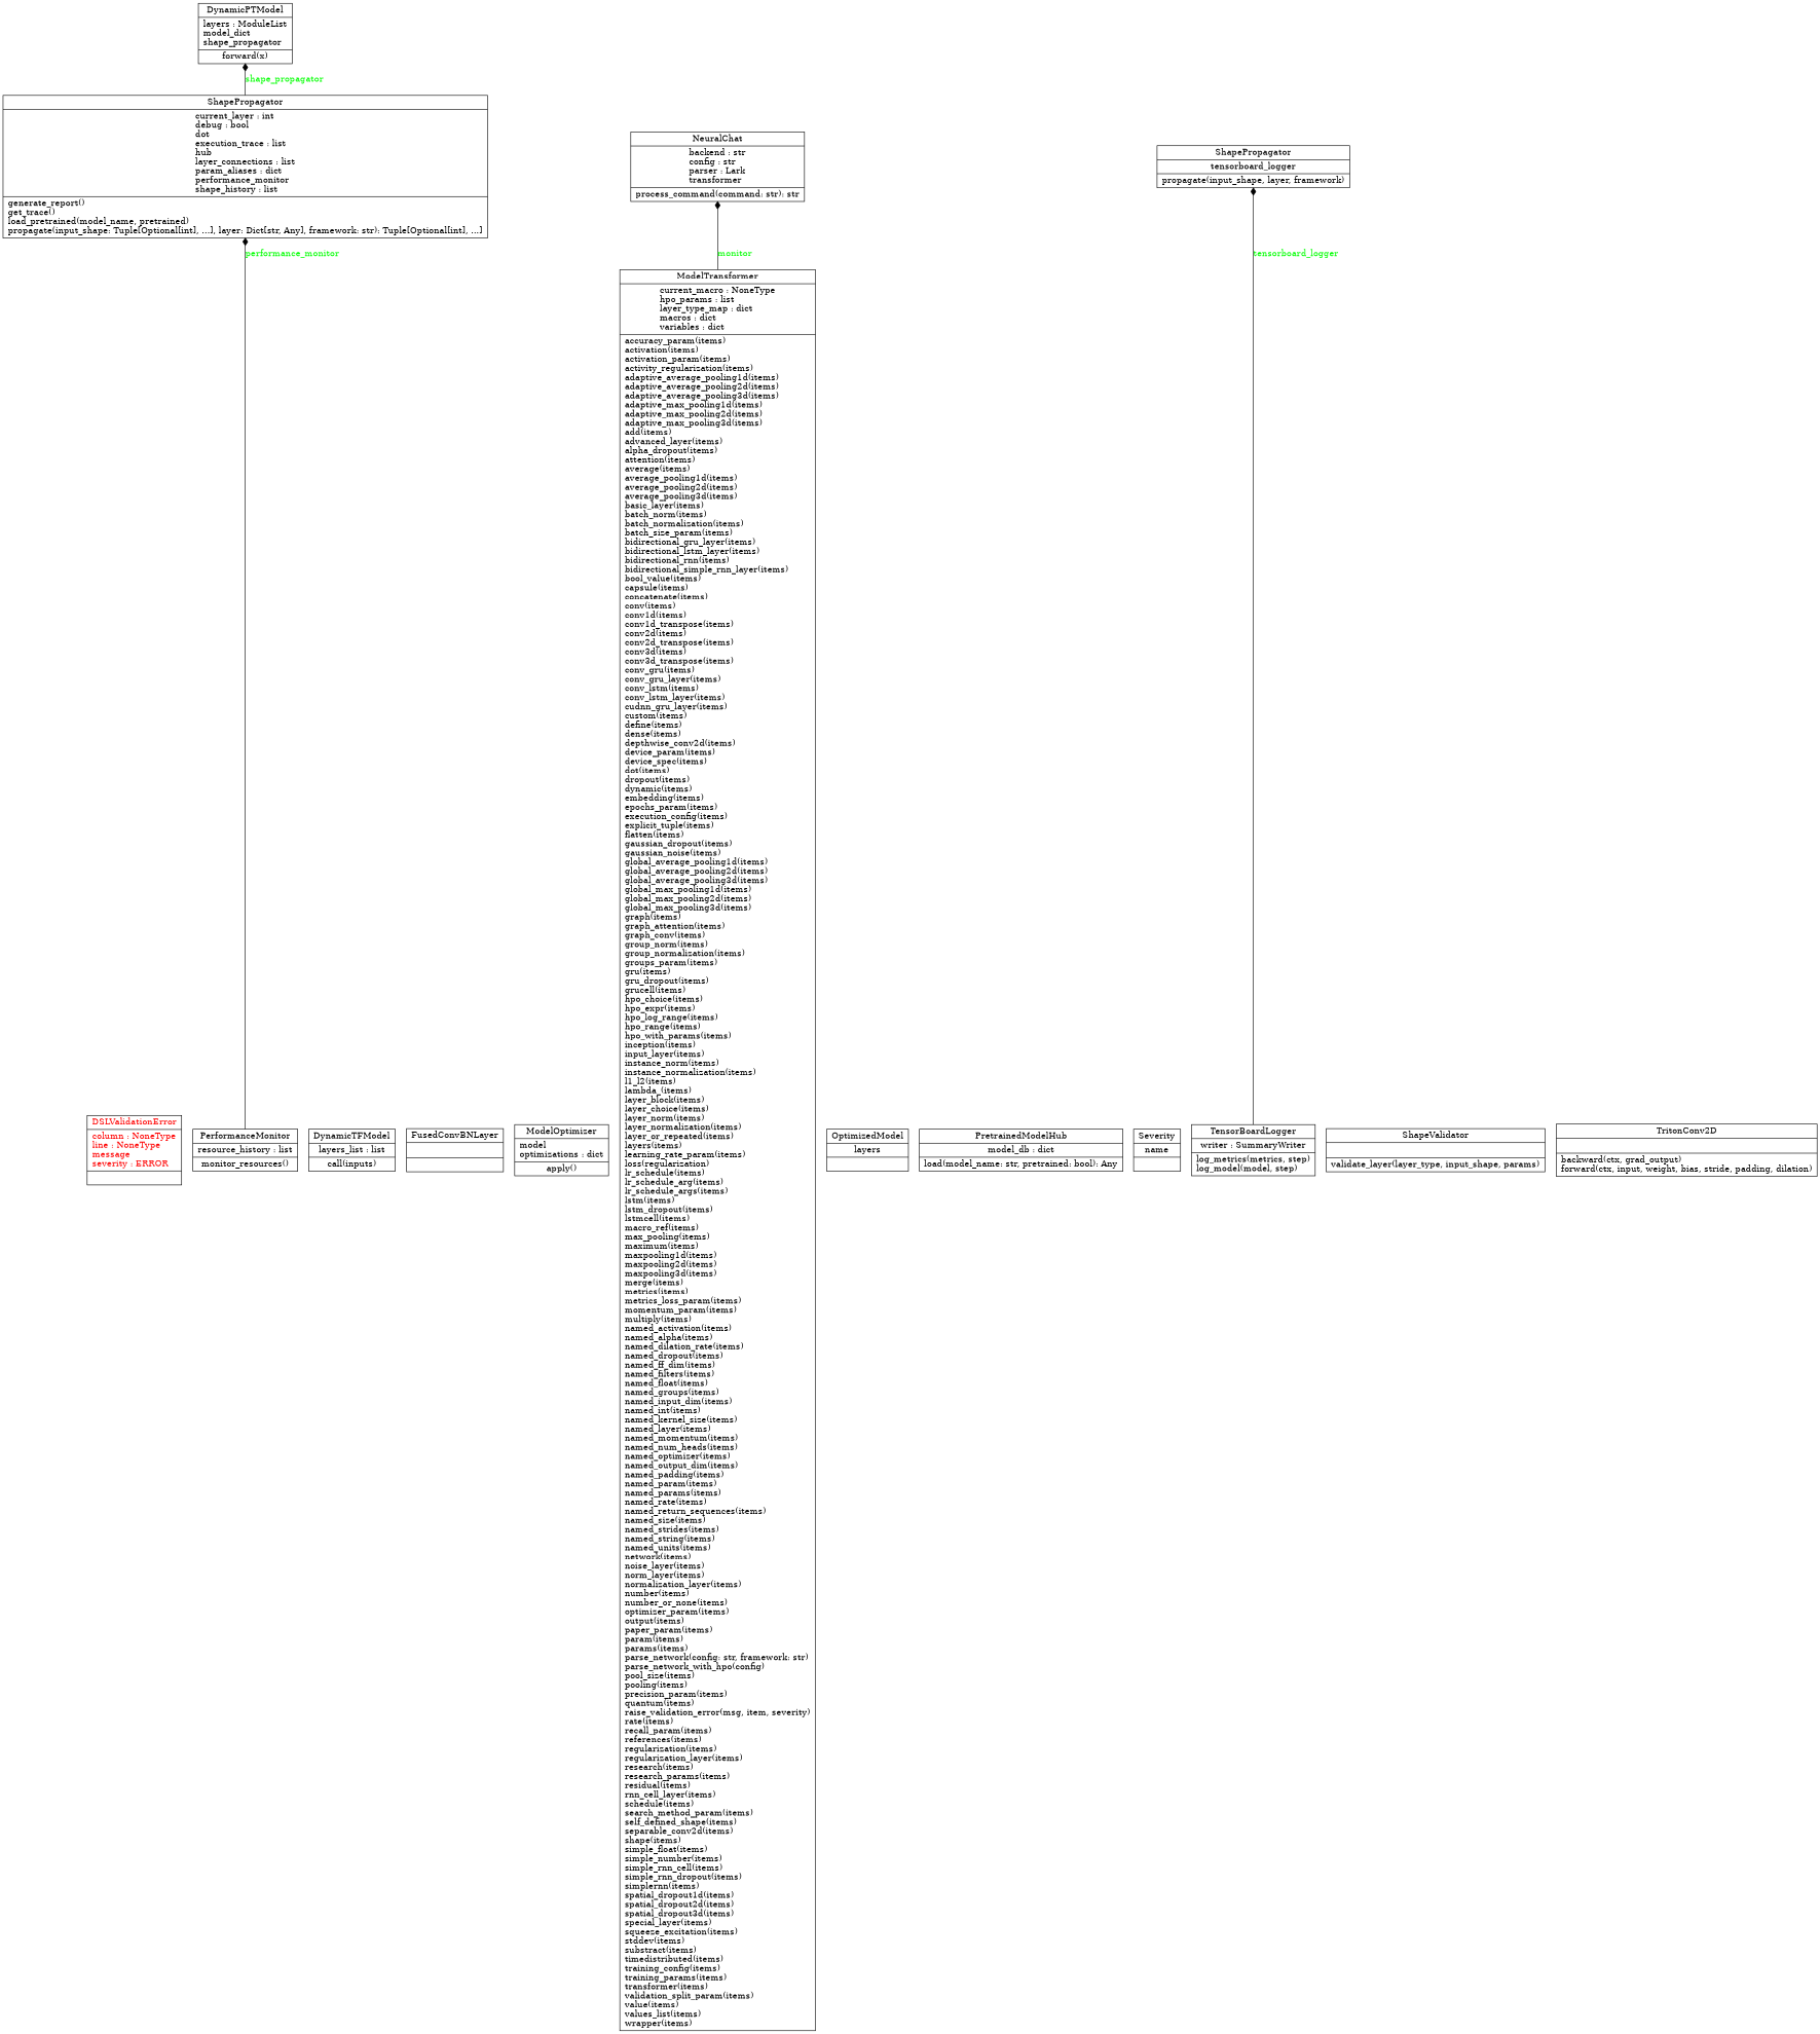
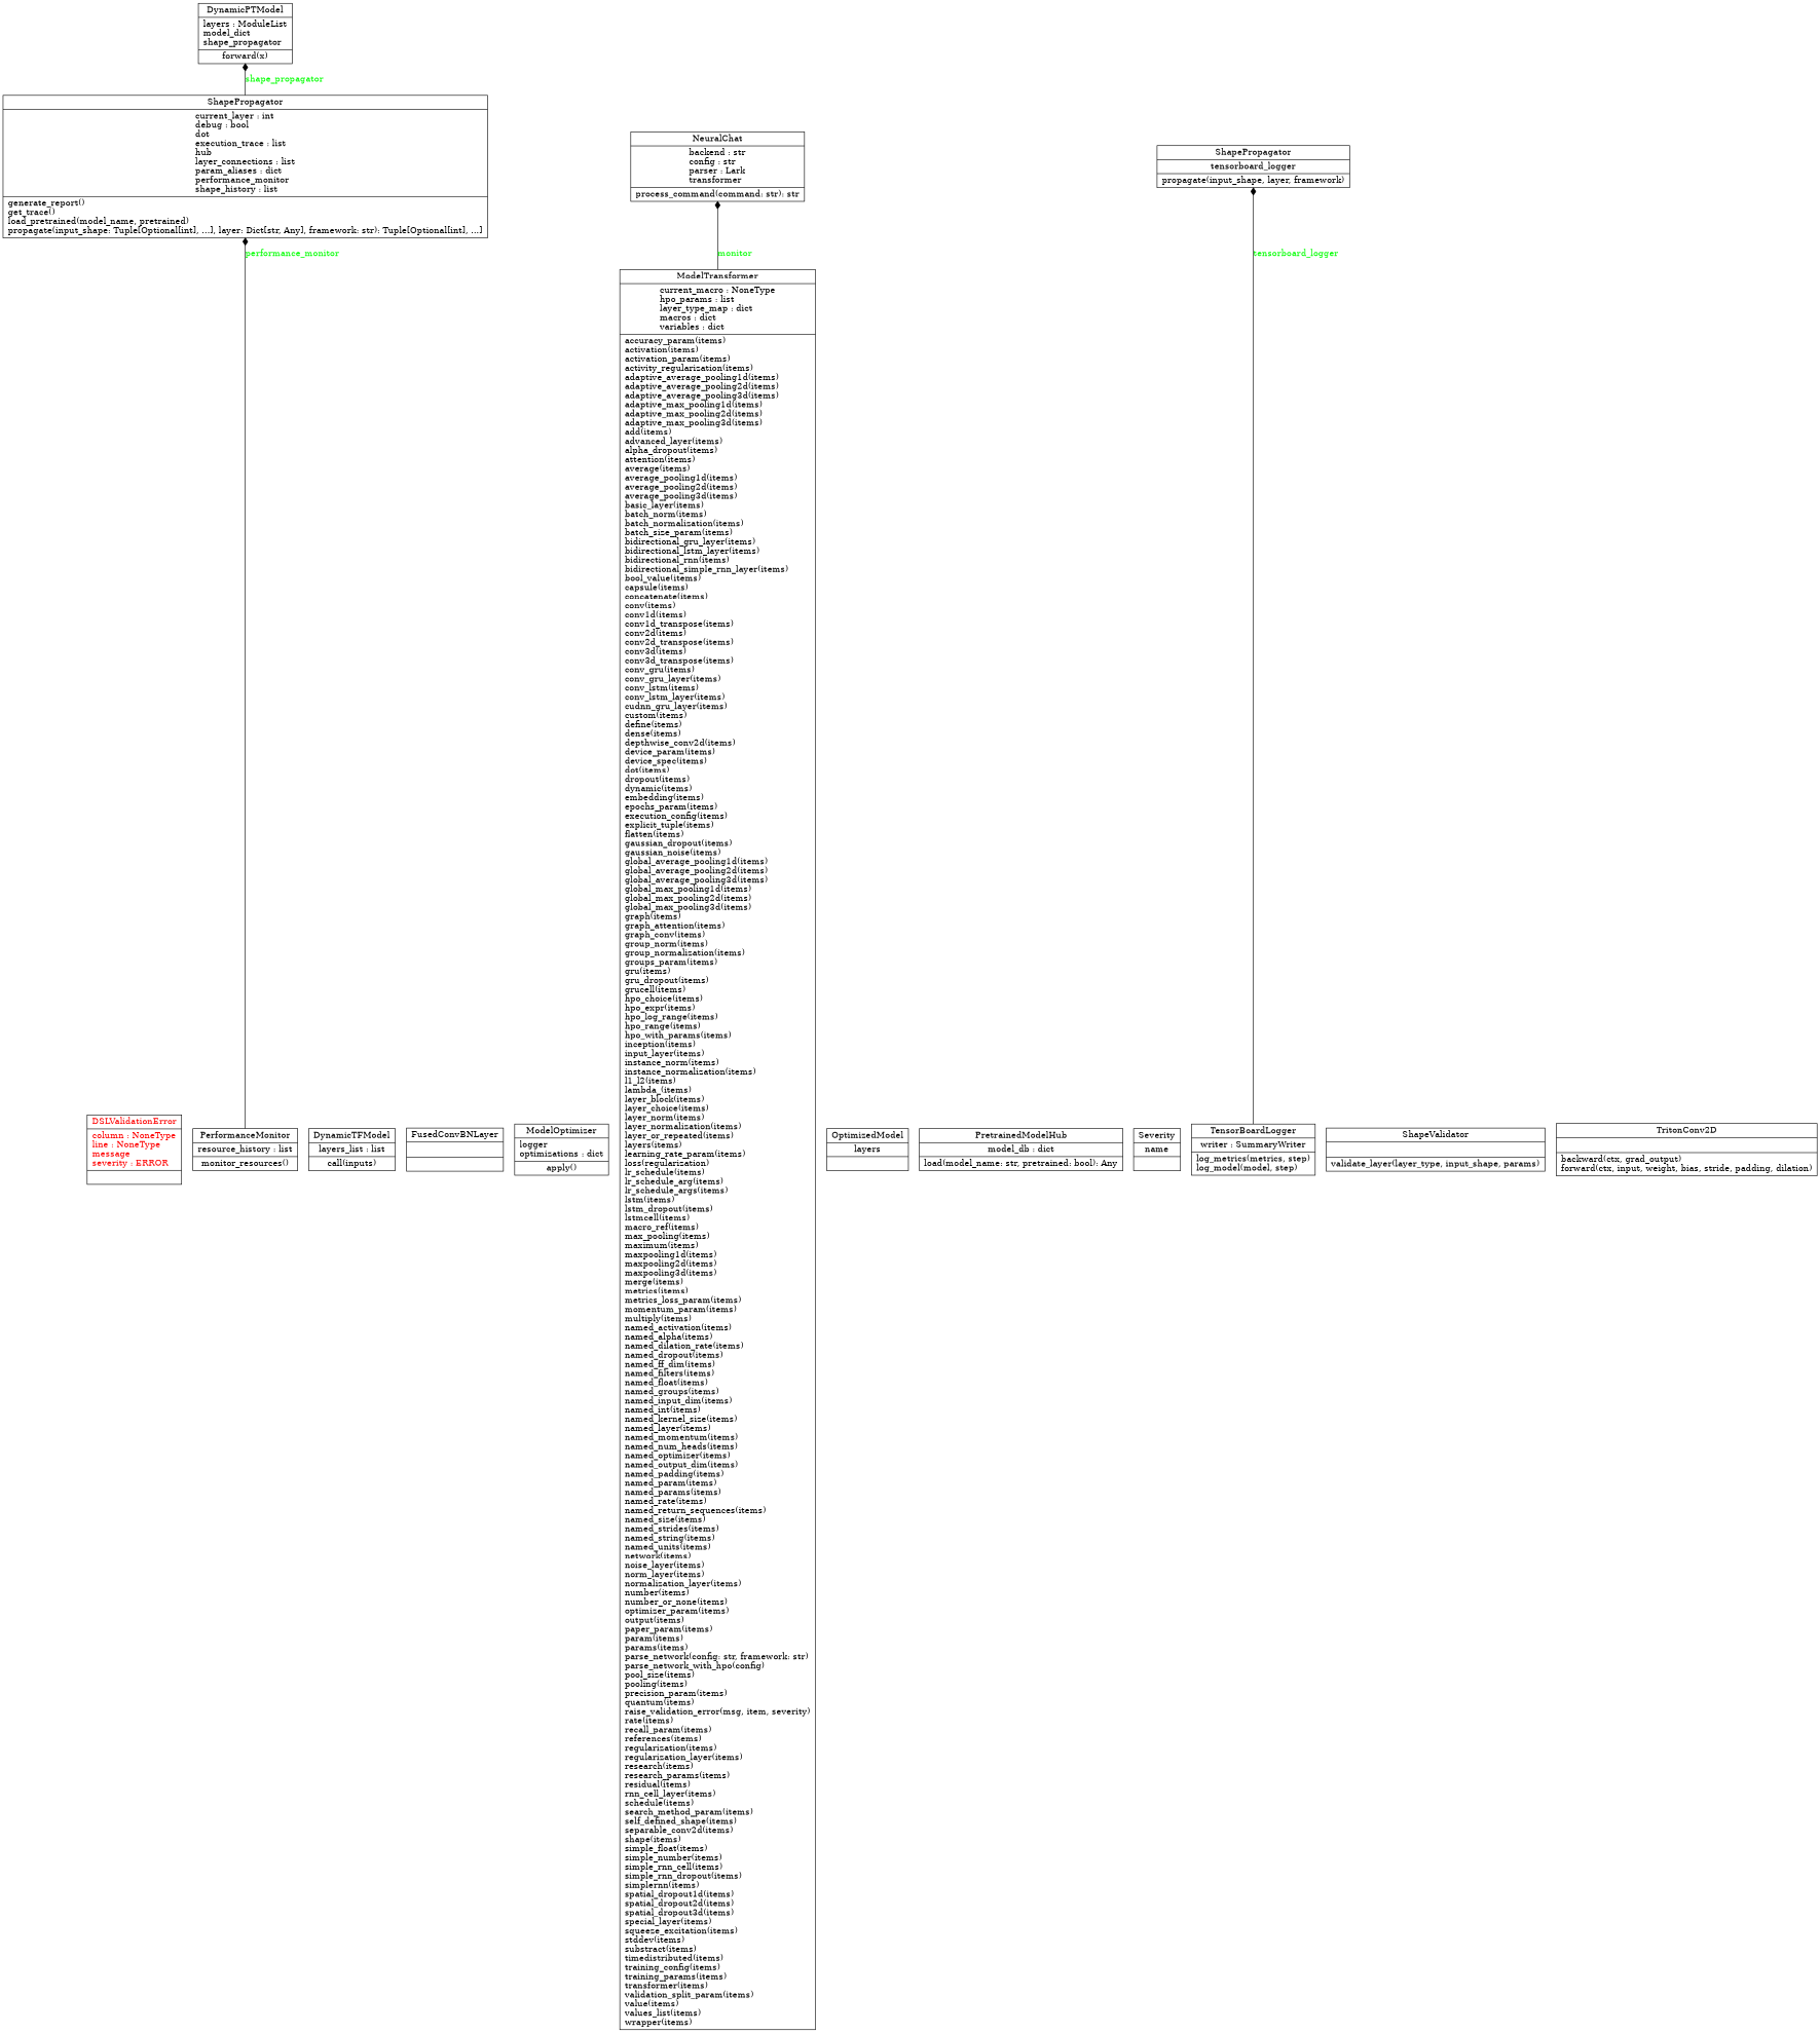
  digraph {
    rankdir=BT
    node [color=black fontcolor=black shape=record style=solid]
    edge [arrowhead=diamond arrowtail=none fontcolor=green style=solid]
    n1 [fontcolor=red label=<{DSLValidationError|column : NoneType<br ALIGN="LEFT"/>line : NoneType<br ALIGN="LEFT"/>message<br ALIGN="LEFT"/>severity : ERROR<br ALIGN="LEFT"/>|}>]
    n2 [label=<{DynamicPTModel|layers : ModuleList<br ALIGN="LEFT"/>model_dict<br ALIGN="LEFT"/>shape_propagator<br ALIGN="LEFT"/>|forward(x)<br ALIGN="LEFT"/>}>]
    n3 [label=<{DynamicTFModel|layers_list : list<br ALIGN="LEFT"/>|call(inputs)<br ALIGN="LEFT"/>}>]
    n4 [label=<{FusedConvBNLayer|<br ALIGN="LEFT"/>|}>]
-   n5 [label=<{ModelOptimizer|model<br ALIGN="LEFT"/>optimizations : dict<br ALIGN="LEFT"/>|apply()<br ALIGN="LEFT"/>}>]
+   n5 [label=<{ModelOptimizer|logger<br ALIGN="LEFT"/>optimizations : dict<br ALIGN="LEFT"/>|apply()<br ALIGN="LEFT"/>}>]
    n6 [label=<{ModelTransformer|current_macro : NoneType<br ALIGN="LEFT"/>hpo_params : list<br ALIGN="LEFT"/>layer_type_map : dict<br ALIGN="LEFT"/>macros : dict<br ALIGN="LEFT"/>variables : dict<br ALIGN="LEFT"/>|accuracy_param(items)<br ALIGN="LEFT"/>activation(items)<br ALIGN="LEFT"/>activation_param(items)<br ALIGN="LEFT"/>activity_regularization(items)<br ALIGN="LEFT"/>adaptive_average_pooling1d(items)<br ALIGN="LEFT"/>adaptive_average_pooling2d(items)<br ALIGN="LEFT"/>adaptive_average_pooling3d(items)<br ALIGN="LEFT"/>adaptive_max_pooling1d(items)<br ALIGN="LEFT"/>adaptive_max_pooling2d(items)<br ALIGN="LEFT"/>adaptive_max_pooling3d(items)<br ALIGN="LEFT"/>add(items)<br ALIGN="LEFT"/>advanced_layer(items)<br ALIGN="LEFT"/>alpha_dropout(items)<br ALIGN="LEFT"/>attention(items)<br ALIGN="LEFT"/>average(items)<br ALIGN="LEFT"/>average_pooling1d(items)<br ALIGN="LEFT"/>average_pooling2d(items)<br ALIGN="LEFT"/>average_pooling3d(items)<br ALIGN="LEFT"/>basic_layer(items)<br ALIGN="LEFT"/>batch_norm(items)<br ALIGN="LEFT"/>batch_normalization(items)<br ALIGN="LEFT"/>batch_size_param(items)<br ALIGN="LEFT"/>bidirectional_gru_layer(items)<br ALIGN="LEFT"/>bidirectional_lstm_layer(items)<br ALIGN="LEFT"/>bidirectional_rnn(items)<br ALIGN="LEFT"/>bidirectional_simple_rnn_layer(items)<br ALIGN="LEFT"/>bool_value(items)<br ALIGN="LEFT"/>capsule(items)<br ALIGN="LEFT"/>concatenate(items)<br ALIGN="LEFT"/>conv(items)<br ALIGN="LEFT"/>conv1d(items)<br ALIGN="LEFT"/>conv1d_transpose(items)<br ALIGN="LEFT"/>conv2d(items)<br ALIGN="LEFT"/>conv2d_transpose(items)<br ALIGN="LEFT"/>conv3d(items)<br ALIGN="LEFT"/>conv3d_transpose(items)<br ALIGN="LEFT"/>conv_gru(items)<br ALIGN="LEFT"/>conv_gru_layer(items)<br ALIGN="LEFT"/>conv_lstm(items)<br ALIGN="LEFT"/>conv_lstm_layer(items)<br ALIGN="LEFT"/>cudnn_gru_layer(items)<br ALIGN="LEFT"/>custom(items)<br ALIGN="LEFT"/>define(items)<br ALIGN="LEFT"/>dense(items)<br ALIGN="LEFT"/>depthwise_conv2d(items)<br ALIGN="LEFT"/>device_param(items)<br ALIGN="LEFT"/>device_spec(items)<br ALIGN="LEFT"/>dot(items)<br ALIGN="LEFT"/>dropout(items)<br ALIGN="LEFT"/>dynamic(items)<br ALIGN="LEFT"/>embedding(items)<br ALIGN="LEFT"/>epochs_param(items)<br ALIGN="LEFT"/>execution_config(items)<br ALIGN="LEFT"/>explicit_tuple(items)<br ALIGN="LEFT"/>flatten(items)<br ALIGN="LEFT"/>gaussian_dropout(items)<br ALIGN="LEFT"/>gaussian_noise(items)<br ALIGN="LEFT"/>global_average_pooling1d(items)<br ALIGN="LEFT"/>global_average_pooling2d(items)<br ALIGN="LEFT"/>global_average_pooling3d(items)<br ALIGN="LEFT"/>global_max_pooling1d(items)<br ALIGN="LEFT"/>global_max_pooling2d(items)<br ALIGN="LEFT"/>global_max_pooling3d(items)<br ALIGN="LEFT"/>graph(items)<br ALIGN="LEFT"/>graph_attention(items)<br ALIGN="LEFT"/>graph_conv(items)<br ALIGN="LEFT"/>group_norm(items)<br ALIGN="LEFT"/>group_normalization(items)<br ALIGN="LEFT"/>groups_param(items)<br ALIGN="LEFT"/>gru(items)<br ALIGN="LEFT"/>gru_dropout(items)<br ALIGN="LEFT"/>grucell(items)<br ALIGN="LEFT"/>hpo_choice(items)<br ALIGN="LEFT"/>hpo_expr(items)<br ALIGN="LEFT"/>hpo_log_range(items)<br ALIGN="LEFT"/>hpo_range(items)<br ALIGN="LEFT"/>hpo_with_params(items)<br ALIGN="LEFT"/>inception(items)<br ALIGN="LEFT"/>input_layer(items)<br ALIGN="LEFT"/>instance_norm(items)<br ALIGN="LEFT"/>instance_normalization(items)<br ALIGN="LEFT"/>l1_l2(items)<br ALIGN="LEFT"/>lambda_(items)<br ALIGN="LEFT"/>layer_block(items)<br ALIGN="LEFT"/>layer_choice(items)<br ALIGN="LEFT"/>layer_norm(items)<br ALIGN="LEFT"/>layer_normalization(items)<br ALIGN="LEFT"/>layer_or_repeated(items)<br ALIGN="LEFT"/>layers(items)<br ALIGN="LEFT"/>learning_rate_param(items)<br ALIGN="LEFT"/>loss(regularization)<br ALIGN="LEFT"/>lr_schedule(items)<br ALIGN="LEFT"/>lr_schedule_arg(items)<br ALIGN="LEFT"/>lr_schedule_args(items)<br ALIGN="LEFT"/>lstm(items)<br ALIGN="LEFT"/>lstm_dropout(items)<br ALIGN="LEFT"/>lstmcell(items)<br ALIGN="LEFT"/>macro_ref(items)<br ALIGN="LEFT"/>max_pooling(items)<br ALIGN="LEFT"/>maximum(items)<br ALIGN="LEFT"/>maxpooling1d(items)<br ALIGN="LEFT"/>maxpooling2d(items)<br ALIGN="LEFT"/>maxpooling3d(items)<br ALIGN="LEFT"/>merge(items)<br ALIGN="LEFT"/>metrics(items)<br ALIGN="LEFT"/>metrics_loss_param(items)<br ALIGN="LEFT"/>momentum_param(items)<br ALIGN="LEFT"/>multiply(items)<br ALIGN="LEFT"/>named_activation(items)<br ALIGN="LEFT"/>named_alpha(items)<br ALIGN="LEFT"/>named_dilation_rate(items)<br ALIGN="LEFT"/>named_dropout(items)<br ALIGN="LEFT"/>named_ff_dim(items)<br ALIGN="LEFT"/>named_filters(items)<br ALIGN="LEFT"/>named_float(items)<br ALIGN="LEFT"/>named_groups(items)<br ALIGN="LEFT"/>named_input_dim(items)<br ALIGN="LEFT"/>named_int(items)<br ALIGN="LEFT"/>named_kernel_size(items)<br ALIGN="LEFT"/>named_layer(items)<br ALIGN="LEFT"/>named_momentum(items)<br ALIGN="LEFT"/>named_num_heads(items)<br ALIGN="LEFT"/>named_optimizer(items)<br ALIGN="LEFT"/>named_output_dim(items)<br ALIGN="LEFT"/>named_padding(items)<br ALIGN="LEFT"/>named_param(items)<br ALIGN="LEFT"/>named_params(items)<br ALIGN="LEFT"/>named_rate(items)<br ALIGN="LEFT"/>named_return_sequences(items)<br ALIGN="LEFT"/>named_size(items)<br ALIGN="LEFT"/>named_strides(items)<br ALIGN="LEFT"/>named_string(items)<br ALIGN="LEFT"/>named_units(items)<br ALIGN="LEFT"/>network(items)<br ALIGN="LEFT"/>noise_layer(items)<br ALIGN="LEFT"/>norm_layer(items)<br ALIGN="LEFT"/>normalization_layer(items)<br ALIGN="LEFT"/>number(items)<br ALIGN="LEFT"/>number_or_none(items)<br ALIGN="LEFT"/>optimizer_param(items)<br ALIGN="LEFT"/>output(items)<br ALIGN="LEFT"/>paper_param(items)<br ALIGN="LEFT"/>param(items)<br ALIGN="LEFT"/>params(items)<br ALIGN="LEFT"/>parse_network(config: str, framework: str)<br ALIGN="LEFT"/>parse_network_with_hpo(config)<br ALIGN="LEFT"/>pool_size(items)<br ALIGN="LEFT"/>pooling(items)<br ALIGN="LEFT"/>precision_param(items)<br ALIGN="LEFT"/>quantum(items)<br ALIGN="LEFT"/>raise_validation_error(msg, item, severity)<br ALIGN="LEFT"/>rate(items)<br ALIGN="LEFT"/>recall_param(items)<br ALIGN="LEFT"/>references(items)<br ALIGN="LEFT"/>regularization(items)<br ALIGN="LEFT"/>regularization_layer(items)<br ALIGN="LEFT"/>research(items)<br ALIGN="LEFT"/>research_params(items)<br ALIGN="LEFT"/>residual(items)<br ALIGN="LEFT"/>rnn_cell_layer(items)<br ALIGN="LEFT"/>schedule(items)<br ALIGN="LEFT"/>search_method_param(items)<br ALIGN="LEFT"/>self_defined_shape(items)<br ALIGN="LEFT"/>separable_conv2d(items)<br ALIGN="LEFT"/>shape(items)<br ALIGN="LEFT"/>simple_float(items)<br ALIGN="LEFT"/>simple_number(items)<br ALIGN="LEFT"/>simple_rnn_cell(items)<br ALIGN="LEFT"/>simple_rnn_dropout(items)<br ALIGN="LEFT"/>simplernn(items)<br ALIGN="LEFT"/>spatial_dropout1d(items)<br ALIGN="LEFT"/>spatial_dropout2d(items)<br ALIGN="LEFT"/>spatial_dropout3d(items)<br ALIGN="LEFT"/>special_layer(items)<br ALIGN="LEFT"/>squeeze_excitation(items)<br ALIGN="LEFT"/>stddev(items)<br ALIGN="LEFT"/>substract(items)<br ALIGN="LEFT"/>timedistributed(items)<br ALIGN="LEFT"/>training_config(items)<br ALIGN="LEFT"/>training_params(items)<br ALIGN="LEFT"/>transformer(items)<br ALIGN="LEFT"/>validation_split_param(items)<br ALIGN="LEFT"/>value(items)<br ALIGN="LEFT"/>values_list(items)<br ALIGN="LEFT"/>wrapper(items)<br ALIGN="LEFT"/>}>]
    n7 [label=<{NeuralChat|backend : str<br ALIGN="LEFT"/>config : str<br ALIGN="LEFT"/>parser : Lark<br ALIGN="LEFT"/>transformer<br ALIGN="LEFT"/>|process_command(command: str): str<br ALIGN="LEFT"/>}>]
    n8 [label=<{OptimizedModel|layers<br ALIGN="LEFT"/>|}>]
    n9 [label=<{PerformanceMonitor|resource_history : list<br ALIGN="LEFT"/>|monitor_resources()<br ALIGN="LEFT"/>}>]
    n10 [label=<{ShapePropagator|current_layer : int<br ALIGN="LEFT"/>debug : bool<br ALIGN="LEFT"/>dot<br ALIGN="LEFT"/>execution_trace : list<br ALIGN="LEFT"/>hub<br ALIGN="LEFT"/>layer_connections : list<br ALIGN="LEFT"/>param_aliases : dict<br ALIGN="LEFT"/>performance_monitor<br ALIGN="LEFT"/>shape_history : list<br ALIGN="LEFT"/>|generate_report()<br ALIGN="LEFT"/>get_trace()<br ALIGN="LEFT"/>load_pretrained(model_name, pretrained)<br ALIGN="LEFT"/>propagate(input_shape: Tuple[Optional[int], ...], layer: Dict[str, Any], framework: str): Tuple[Optional[int], ...]<br ALIGN="LEFT"/>}>]
    n11 [label=<{PretrainedModelHub|model_db : dict<br ALIGN="LEFT"/>|load(model_name: str, pretrained: bool): Any<br ALIGN="LEFT"/>}>]
    n12 [label=<{Severity|name<br ALIGN="LEFT"/>|}>]
    n13 [label=<{ShapePropagator|tensorboard_logger<br ALIGN="LEFT"/>|propagate(input_shape, layer, framework)<br ALIGN="LEFT"/>}>]
    n14 [label=<{ShapeValidator|<br ALIGN="LEFT"/>|validate_layer(layer_type, input_shape, params)<br ALIGN="LEFT"/>}>]
    n15 [label=<{TensorBoardLogger|writer : SummaryWriter<br ALIGN="LEFT"/>|log_metrics(metrics, step)<br ALIGN="LEFT"/>log_model(model, step)<br ALIGN="LEFT"/>}>]
    n16 [label=<{TritonConv2D|<br ALIGN="LEFT"/>|backward(ctx, grad_output)<br ALIGN="LEFT"/>forward(ctx, input, weight, bias, stride, padding, dilation)<br ALIGN="LEFT"/>}>]
    n6 -> n7 [label=monitor]
    n9 -> n10 [label=performance_monitor]
    n10 -> n2 [label=shape_propagator]
    n15 -> n13 [label=tensorboard_logger]
  }
